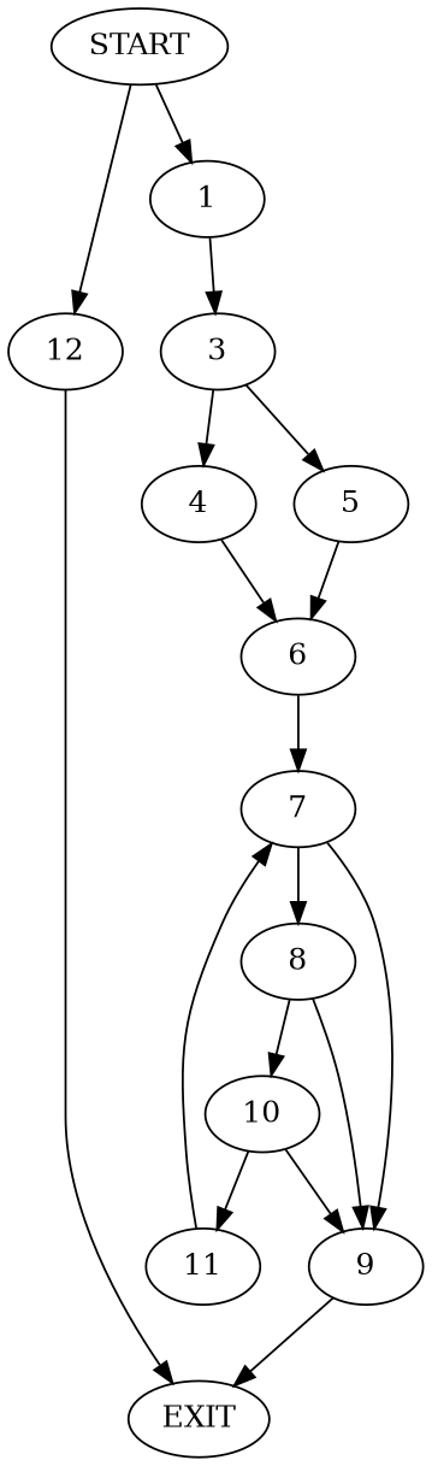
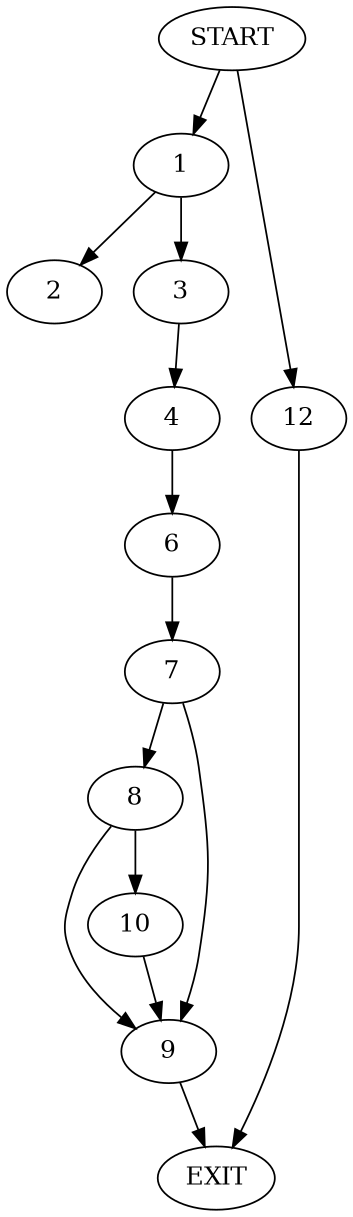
  digraph {
    n1 [label=START]
    1
    12
+   2
    3
    n6 [label=EXIT]
    4
-   5
    6
    7
    8
    9
    10
-   11
    n1 -> 1
    n1 -> 12
+   1 -> 2
    1 -> 3
    12 -> n6
    3 -> 4
-   3 -> 5
    4 -> 6
-   5 -> 6
    6 -> 7
    7 -> 8
    7 -> 9
    8 -> 9
    8 -> 10
    9 -> n6
    10 -> 9
-   10 -> 11
-   11 -> 7
  }
